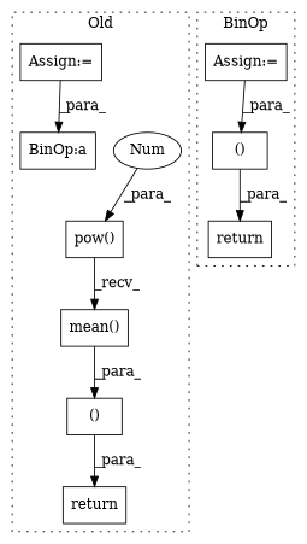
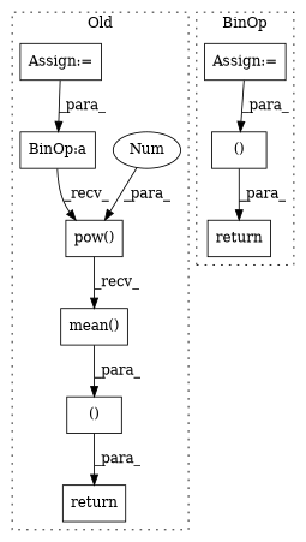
  digraph {
    fontname="DejaVu Serif"
    node [a=75 fontname="DejaVu Serif" l=3 shape=box]
    edge [fontname="DejaVu Serif"]
    n1 [l="13,1" label="pow()" s="3489,3503"]
    n2 [a=76 l=1 label=Num s=3502 shape=ellipse]
    n3 [a=93 l=7 label=return s=3478]
    n4 [a=54 l=31 label="()" s=3487]
    n5 [a=82 label="BinOp:a" s=3491]
    n6 [l=22 label="mean()" s=3489]
    n7 [a=68 label="Assign:=" s=3389]
    n8 [a=54 l=47 label="()" s=10680]
    n9 [a=68 label="Assign:=" s=10467]
    n10 [a=93 l=7 label=return s=10660]
    subgraph cluster_1 {
      label=Old
      style=dotted
      n1
      n2
      n3
      n4
      n5
      n6
      n7
    }
    subgraph cluster_2 {
      label=BinOp
      style=dotted
      n8
      n9
      n10
    }
    n1 -> n6 [label=_recv_]
    n2 -> n1 [label=_para_]
    n4 -> n3 [label=_para_]
+   n5 -> n1 [label=_recv_]
    n6 -> n4 [label=_para_]
    n7 -> n5 [label=_para_]
    n8 -> n10 [label=_para_]
    n9 -> n8 [label=_para_]
  }
